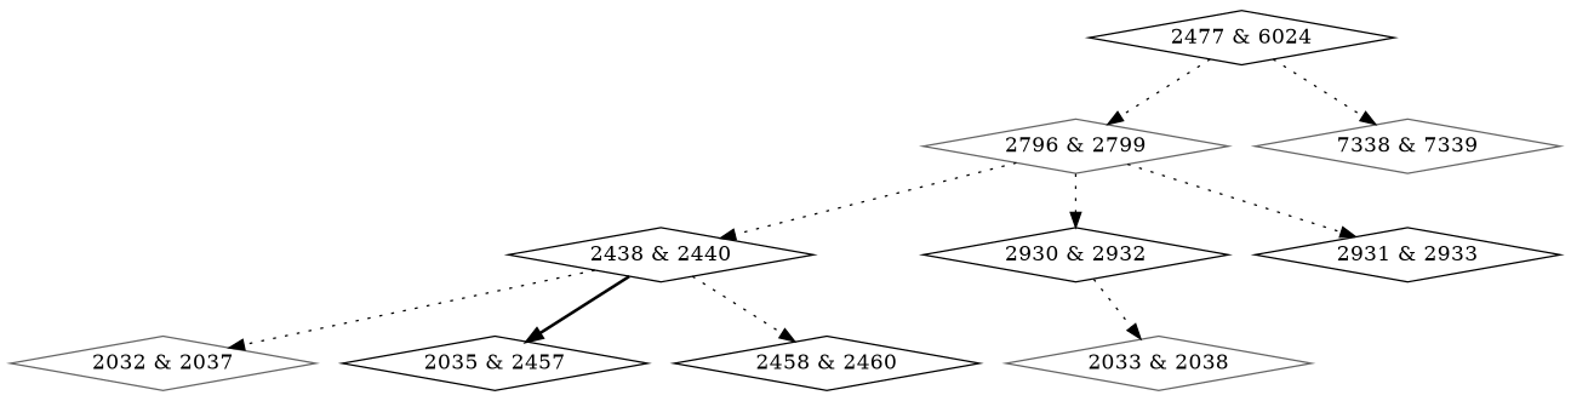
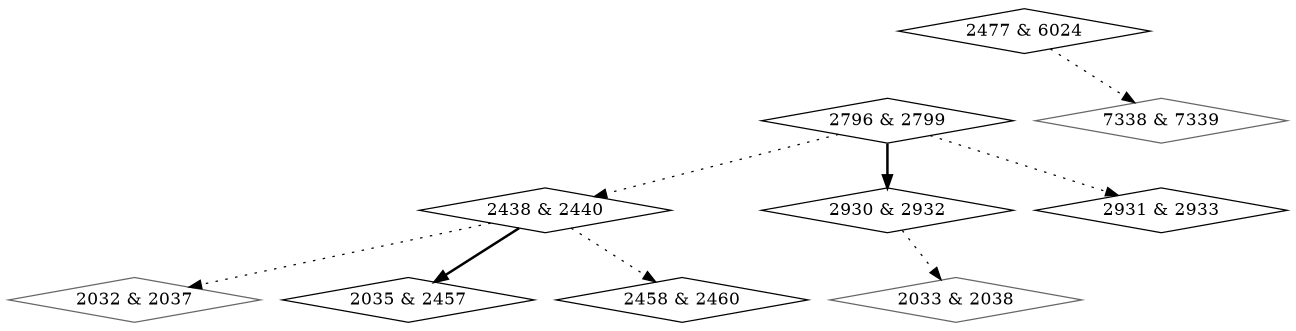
  digraph {
    node [color=black shape=diamond]
    edge [style=dotted]
    n1 [color=gray40 label="2032 & 2037"]
    n2 [color=gray40 label="2033 & 2038"]
    n3 [label="2035 & 2457"]
    n4 [label="2438 & 2440"]
    n5 [label="2458 & 2460"]
    n6 [label="2477 & 6024"]
-   n7 [color=gray40 label="2796 & 2799"]
+   n7 [label="2796 & 2799"]
    n8 [color=gray40 label="7338 & 7339"]
    n9 [label="2930 & 2932"]
    n10 [label="2931 & 2933"]
    n4 -> n1
    n4 -> n3 [style=bold]
    n4 -> n5
-   n6 -> n7
    n6 -> n8
    n7 -> n4
-   n7 -> n9
+   n7 -> n9 [style=bold]
    n7 -> n10
    n9 -> n2
  }
